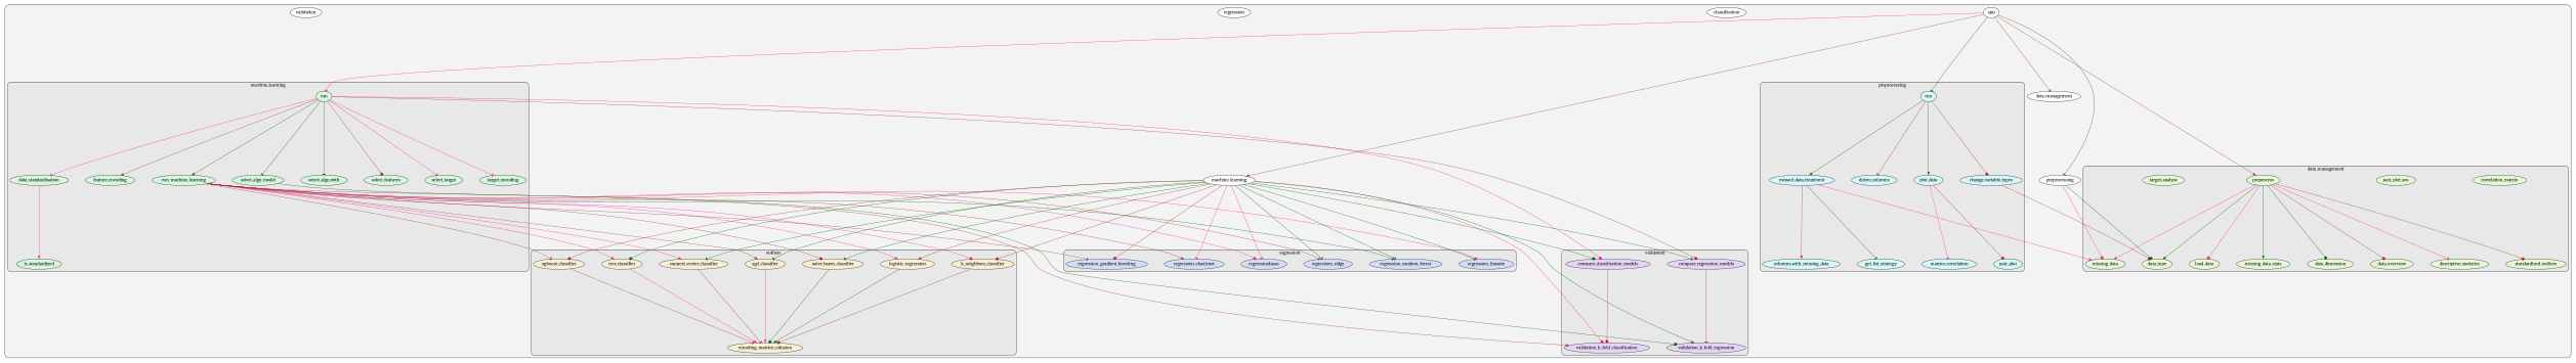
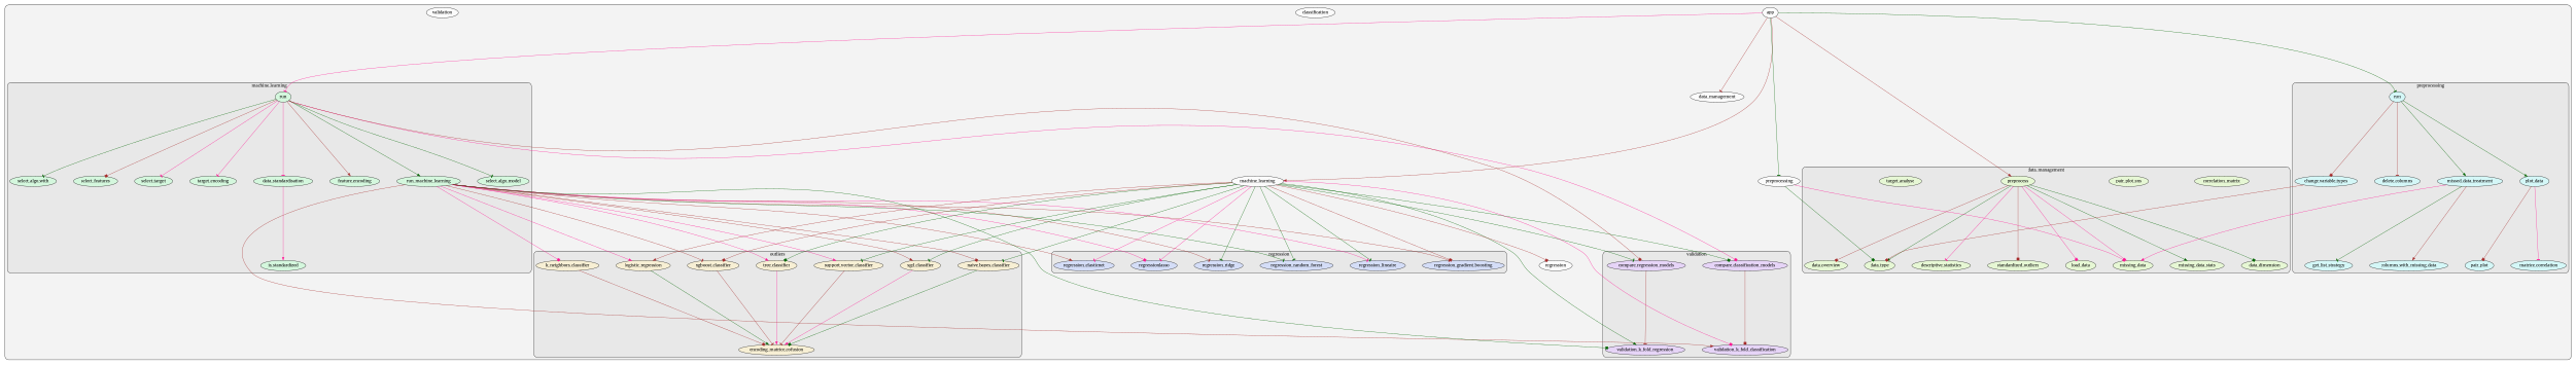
  digraph {
    clusterrank=local
    fontname=Merriweather
    nodesep=0.8
    rankdir=TB
    ranksep=3.5
    node [fillcolor="#e5feccb2" fontcolor="#000000" fontname=Merriweather group=2 style=filled]
    edge [arrowhead=tee color=brown fontname=Merriweather style=solid]
    n1 [fillcolor="#fef2ccb2" group=1 label=k_neighbors_classifier]
    n2 [fillcolor="#fef2ccb2" group=1 label=logistic_regression]
    n3 [fillcolor="#fef2ccb2" group=1 label=naive_bayes_classifier]
    n4 [fillcolor="#fef2ccb2" group=1 label=encoding_matrice_cofusion]
    n5 [fillcolor="#fef2ccb2" group=1 label=sgd_classifier]
    n6 [fillcolor="#fef2ccb2" group=1 label=support_vector_classifier]
    n7 [fillcolor="#fef2ccb2" group=1 label=tree_classifier]
    n8 [fillcolor="#fef2ccb2" group=1 label=xgboost_classifier]
    n9 [label=correlation_matrix]
    n10 [label=data_dimension]
    n11 [label=data_overview]
    n12 [label=data_type]
    n13 [label=descriptive_statistics]
    n14 [label=standardized_outliers]
    n15 [label=load_data]
    n16 [label=missing_data]
    n17 [label=missing_data_stats]
    n18 [label=pair_plot_sns]
    n19 [label=preprocess]
    n20 [label=target_analyse]
    n21 [fillcolor="#ccfed8b2" group=3 label=data_standardisation]
    n22 [fillcolor="#ccfed8b2" group=3 label=feature_encoding]
    n23 [fillcolor="#ccfed8b2" group=3 label=is_standardized]
    n24 [fillcolor="#ccfed8b2" group=3 label=run]
    n25 [fillcolor="#ccfed8b2" group=3 label=run_machine_learning]
    n26 [fillcolor="#ccfed8b2" group=3 label=select_algo_model]
    n27 [fillcolor="#ccfed8b2" group=3 label=select_algo_with]
    n28 [fillcolor="#ccfed8b2" group=3 label=select_features]
    n29 [fillcolor="#ccfed8b2" group=3 label=select_target]
    n30 [fillcolor="#ccfed8b2" group=3 label=target_encoding]
    n31 [fillcolor="#ccfefeb2" group=4 label=change_variable_types]
    n32 [fillcolor="#ccfefeb2" group=4 label=columns_with_missing_data]
    n33 [fillcolor="#ccfefeb2" group=4 label=delete_columns]
    n34 [fillcolor="#ccfefeb2" group=4 label=get_list_strategy]
    n35 [fillcolor="#ccfefeb2" group=4 label=matrice_correlation]
    n36 [fillcolor="#ccfefeb2" group=4 label=missed_data_treatment]
    n37 [fillcolor="#ccfefeb2" group=4 label=pair_plot]
    n38 [fillcolor="#ccfefeb2" group=4 label=plot_data]
    n39 [fillcolor="#ccfefeb2" group=4 label=run]
    n40 [fillcolor="#ccd8feb2" group=5 label=regression_elasticnet]
    n41 [fillcolor="#ccd8feb2" group=5 label=regression_gradient_boosting]
    n42 [fillcolor="#ccd8feb2" group=5 label=regression_lineaire]
    n43 [fillcolor="#ccd8feb2" group=5 label=regression_random_forest]
    n44 [fillcolor="#ccd8feb2" group=5 label=regression_ridge]
    n45 [fillcolor="#ccd8feb2" group=5 label=regressionlasso]
    n46 [fillcolor="#e5ccfeb2" group=6 label=compare_classification_models]
    n47 [fillcolor="#e5ccfeb2" group=6 label=compare_regression_models]
    n48 [fillcolor="#e5ccfeb2" group=6 label=validation_k_fold_classification]
    n49 [fillcolor="#e5ccfeb2" group=6 label=validation_k_fold_regression]
    n50 [fillcolor="#ffffffb2" group=0 label=app]
    n51 [fillcolor="#ffffffb2" group=1 label=classification]
    n52 [fillcolor="#ffffffb2" label=data_management]
    n53 [fillcolor="#ffffffb2" group=3 label=machine_learning]
    n54 [fillcolor="#ffffffb2" group=4 label=preprocessing]
    n55 [fillcolor="#ffffffb2" group=5 label=regression]
    n56 [fillcolor="#ffffffb2" group=6 label=validation]
    subgraph cluster_1 {
      fillcolor="#80808018"
      style="filled,rounded"
      n50
      n51
      n52
      n53
      n54
      n55
      n56
      subgraph cluster_2 {
        fillcolor="#80808018"
        label=outliers
        style="filled,rounded"
        n1
        n2
        n3
        n4
        n5
        n6
        n7
        n8
      }
      subgraph cluster_3 {
        fillcolor="#80808018"
        label=data_management
        style="filled,rounded"
        n9
        n10
        n11
        n12
        n13
        n14
        n15
        n16
        n17
        n18
        n19
        n20
      }
      subgraph cluster_4 {
        fillcolor="#80808018"
        label=machine_learning
        style="filled,rounded"
        n21
        n22
        n23
        n24
        n25
        n26
        n27
        n28
        n29
        n30
      }
      subgraph cluster_5 {
        fillcolor="#80808018"
        label=preprocessing
        style="filled,rounded"
        n31
        n32
        n33
        n34
        n35
        n36
        n37
        n38
        n39
      }
      subgraph cluster_6 {
        fillcolor="#80808018"
        label=regression
        style="filled,rounded"
        n40
        n41
        n42
        n43
        n44
        n45
      }
      subgraph cluster_7 {
        fillcolor="#80808018"
        label=validation
        style="filled,rounded"
        n46
        n47
        n48
        n49
      }
    }
    n1 -> n4 [arrowhead=box]
    n2 -> n4 [arrowhead=normal color=darkgreen]
    n3 -> n4 [arrowhead=box color=darkgreen]
    n5 -> n4 [arrowhead=normal color=deeppink]
    n6 -> n4
    n7 -> n4 [arrowhead=normal color=deeppink]
    n8 -> n4
    n19 -> n10 [arrowhead=box color=darkgreen]
    n19 -> n11 [arrowhead=box]
    n19 -> n12 [arrowhead=normal color=darkgreen]
    n19 -> n13 [color=deeppink]
    n19 -> n14 [arrowhead=box]
    n19 -> n15 [arrowhead=box color=deeppink]
    n19 -> n16 [arrowhead=normal color=deeppink]
    n19 -> n17 [arrowhead=normal color=darkgreen]
    n21 -> n23 [arrowhead=normal color=deeppink]
    n24 -> n21 [color=deeppink]
    n24 -> n22 [arrowhead=normal]
    n24 -> n25 [arrowhead=normal color=darkgreen]
    n24 -> n26 [color=darkgreen]
    n24 -> n27 [color=darkgreen]
    n24 -> n28 [arrowhead=box]
    n24 -> n29 [color=deeppink]
    n24 -> n30 [color=deeppink]
    n24 -> n46 [arrowhead=box color=deeppink]
    n24 -> n47 [arrowhead=box]
    n25 -> n1 [arrowhead=box color=deeppink]
    n25 -> n2 [arrowhead=normal color=deeppink]
    n25 -> n3 [arrowhead=box]
    n25 -> n5 [arrowhead=normal]
    n25 -> n6 [arrowhead=normal color=deeppink]
    n25 -> n7 [arrowhead=normal color=deeppink]
    n25 -> n8
    n25 -> n40 [arrowhead=normal]
    n25 -> n41
    n25 -> n42 [color=deeppink]
    n25 -> n43 [color=darkgreen]
    n25 -> n44
    n25 -> n45 [arrowhead=box color=deeppink]
    n25 -> n48 [arrowhead=normal]
-   n26 -> n49 [arrowhead=box color=darkgreen]
+   n25 -> n49 [arrowhead=box color=darkgreen]
    n31 -> n12 [arrowhead=box]
    n36 -> n16 [arrowhead=normal color=deeppink]
    n36 -> n32 [arrowhead=normal]
    n36 -> n34 [color=darkgreen]
    n38 -> n35 [color=deeppink]
    n38 -> n37 [arrowhead=box]
    n39 -> n31 [arrowhead=box]
    n39 -> n33
    n39 -> n36 [arrowhead=normal color=darkgreen]
    n39 -> n38 [arrowhead=normal color=darkgreen]
    n46 -> n48 [arrowhead=box]
    n47 -> n49
    n50 -> n19 [arrowhead=normal]
    n50 -> n24 [color=deeppink]
    n50 -> n39 [color=darkgreen]
    n50 -> n52
    n50 -> n53 [arrowhead=normal]
    n50 -> n54 [color=darkgreen]
-   n53 -> n1 [arrowhead=box]
+   n53 -> n55 [arrowhead=box]
    n53 -> n2 [arrowhead=normal]
    n53 -> n3 [color=darkgreen]
    n53 -> n5 [color=darkgreen]
    n53 -> n6 [color=darkgreen]
    n53 -> n7 [arrowhead=box color=darkgreen]
    n53 -> n8 [arrowhead=box]
    n53 -> n40 [color=deeppink]
    n53 -> n41 [arrowhead=box]
    n53 -> n42 [color=darkgreen]
    n53 -> n43 [color=darkgreen]
    n53 -> n44 [color=darkgreen]
    n53 -> n45 [color=deeppink]
    n53 -> n46 [arrowhead=box color=darkgreen]
    n53 -> n47 [color=darkgreen]
    n53 -> n48 [arrowhead=box color=deeppink]
    n53 -> n49 [arrowhead=normal color=darkgreen]
    n54 -> n12 [arrowhead=box color=darkgreen]
    n54 -> n16 [arrowhead=box color=deeppink]
  }
